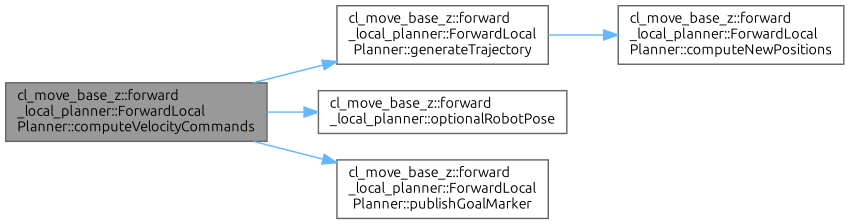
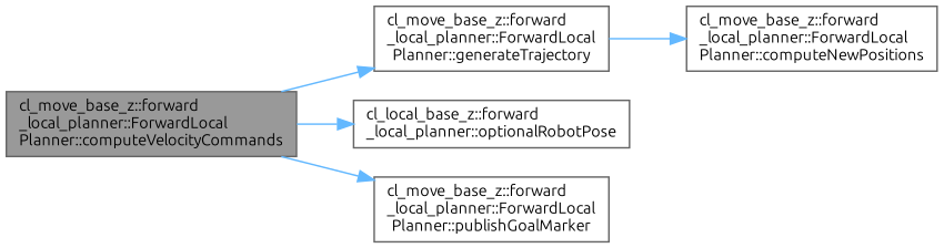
  digraph {
    rankdir=LR
    fontname=Ubuntu
    node [color=grey40 fillcolor=white fontname=Ubuntu fontsize=10 shape=box style=filled]
    edge [color=steelblue1 fontname=Ubuntu fontsize=10 labelfontname=Helvetica labelfontsize=10 style=solid]
    n1 [color=gray40 fillcolor=grey60 fontcolor=black height=0.2 label="cl_move_base_z::forward\l_local_planner::ForwardLocal\lPlanner::computeVelocityCommands" width=0.4]
    n2 [height=0.2 label="cl_move_base_z::forward\l_local_planner::ForwardLocal\lPlanner::generateTrajectory" width=0.4]
-   n3 [height=0.2 label="cl_move_base_z::forward\l_local_planner::optionalRobotPose" width=0.4]
+   n3 [height=0.2 label="cl_local_base_z::forward\l_local_planner::optionalRobotPose" width=0.4]
    n4 [height=0.2 label="cl_move_base_z::forward\l_local_planner::ForwardLocal\lPlanner::publishGoalMarker" width=0.4]
    n5 [height=0.2 label="cl_move_base_z::forward\l_local_planner::ForwardLocal\lPlanner::computeNewPositions" width=0.4]
    n1 -> n2
    n1 -> n3
    n1 -> n4
    n2 -> n5
  }
